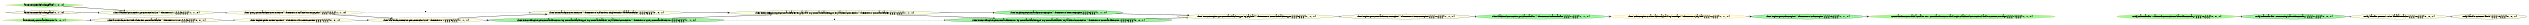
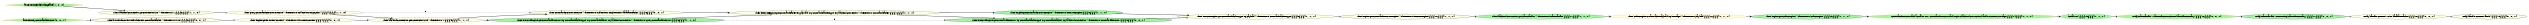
  digraph {
    rankdir=LR
    node [color=black fillcolor=lightyellow shape=ellipse style=filled]
    edge [arrowhead=tee style=bold]
    n1 [color=darkorange fillcolor=palegreen label="assertRunByCommandExecutor['0', '0', '1']" shape=diamond]
    n2 [label="when(frontendContext.isFlushForPerCommandPacket()).thenReturn(true)@@@3@@@['0', '0', '1']"]
    n3 [color=gray40 label="when(engine.getFrontendContext()).thenReturn(frontendContext)@@@4@@@['0', '0', '1']"]
    n4 [fillcolor=palegreen label="when(engine.getCommandExecuteEngine()).thenReturn(executeEngine)@@@8@@@['1', '1', '0']"]
    n5 [color=darkgreen label="when(executeEngine.getCommandPacketType(eq(payload))).thenReturn(commandPacketType)@@@9@@@['1', '1', '1']"]
    n6 [label="when(engine.getCommandExecuteEngine()).thenReturn(executeEngine)@@@10@@@['1', '1', '1']"]
    n7 [color=darkgreen fillcolor=palegreen label="when(backendConnection.getStateHandler()).thenReturn(stateHandler)@@@11@@@['1', '1', '1']"]
    n8 [color=darkorange label="when(codecEngine.createPacketPayload(eq(message))).thenReturn(payload)@@@12@@@['1', '1', '1']"]
    n9 [fillcolor=palegreen label="when(engine.getCodecEngine()).thenReturn(codecEngine)@@@13@@@['1', '1', '1']"]
    n10 [color=darkorange fillcolor=palegreen label="assertRunNeedFlushByFalse['1', '0', '0']" shape=diamond]
    n11 [color=darkgreen label="when(backendConnection.getConnectionSize()).thenReturn(1)@@@3@@@['1', '1', '0']"]
    n12 [color=gray40 label="when(queryCommandExecutor.execute()).thenReturn(Collections.emptyList())@@@4@@@['1', '1', '0']"]
    n13 [color=gray40 label="when(backendConnection.getConnectionSize()).thenReturn(1)@@@5@@@['1', '1', '1']"]
    n14 [color=darkgreen label="when(executeEngine.getCommandPacket(eq(payload),eq(commandPacketType),eq(backendConnection))).thenReturn(commandPacket)@@@7@@@['1', '1', '1']"]
    n15 [fillcolor=palegreen label="when(executeEngine.getCommandExecutor(eq(commandPacketType),eq(commandPacket),eq(backendConnection))).thenReturn(commandExecutor)@@@8@@@['0', '0', '1']"]
    n16 [color=darkgreen label="when(commandExecutor.execute()).thenReturn(Collections.singletonList(databasePacket))@@@6@@@['0', '0', '1']"]
    n17 [fillcolor=palegreen label="when(executeEngine.getCommandExecutor(eq(commandPacketType),eq(commandPacket),eq(backendConnection))).thenReturn(queryCommandExecutor)@@@6@@@['1', '1', '0']"]
    n18 [color=darkorange fillcolor=palegreen label="CommandExecutorTask actual = new CommandExecutorTask(engine,backendConnection,handlerContext,message)@@@14@@@['1', '1', '1']"]
+   n19 [color=gray40 fillcolor=palegreen label="actual.run()@@@15@@@['1', '1', '1']"]
    n20 [color=darkorange fillcolor=palegreen label="verify(stateHandler).waitUntilConnectionReleasedIfNecessary()@@@16@@@['0', '0', '1']"]
    n21 [fillcolor=palegreen label="verify(stateHandler).setRunningStatusIfNecessary()@@@17@@@['0', '0', '1']"]
    n22 [color=darkgreen label="verify(handlerContext).write(databasePacket)@@@18@@@['0', '0', '1']"]
    n23 [label="verify(handlerContext).flush()@@@19@@@['0', '0', '1']"]
-   n24 [label="assertRunNeedFlushByFalse['0', '1', '0']" shape=diamond]
    n1 -> n2
    n2 -> n3 [arrowhead=odot]
    n3 -> n13
    n4 -> n5 [arrowhead=vee]
    n5 -> n6 [arrowhead=odot]
    n6 -> n7
    n7 -> n8 [arrowhead=vee]
    n8 -> n9 [arrowhead=vee]
    n9 -> n18 [arrowhead=vee]
    n10 -> n11
    n11 -> n12 [arrowhead=odot]
    n12 -> n13
    n12 -> n16 [label=0 style=dashed]
    n13 -> n16 [arrowhead=vee]
    n13 -> n17 [arrowhead=vee]
    n14 -> n4
    n14 -> n15
    n15 -> n5 [arrowhead=odot]
    n16 -> n14 [arrowhead=vee]
    n17 -> n14 [arrowhead=odot]
    n17 -> n15 [label=0 style=dashed]
+   n18 -> n19 [arrowhead=vee]
+   n19 -> n20
    n20 -> n21
    n21 -> n22 [arrowhead=odot]
    n22 -> n23 [arrowhead=odot]
-   n24 -> n11
  }
